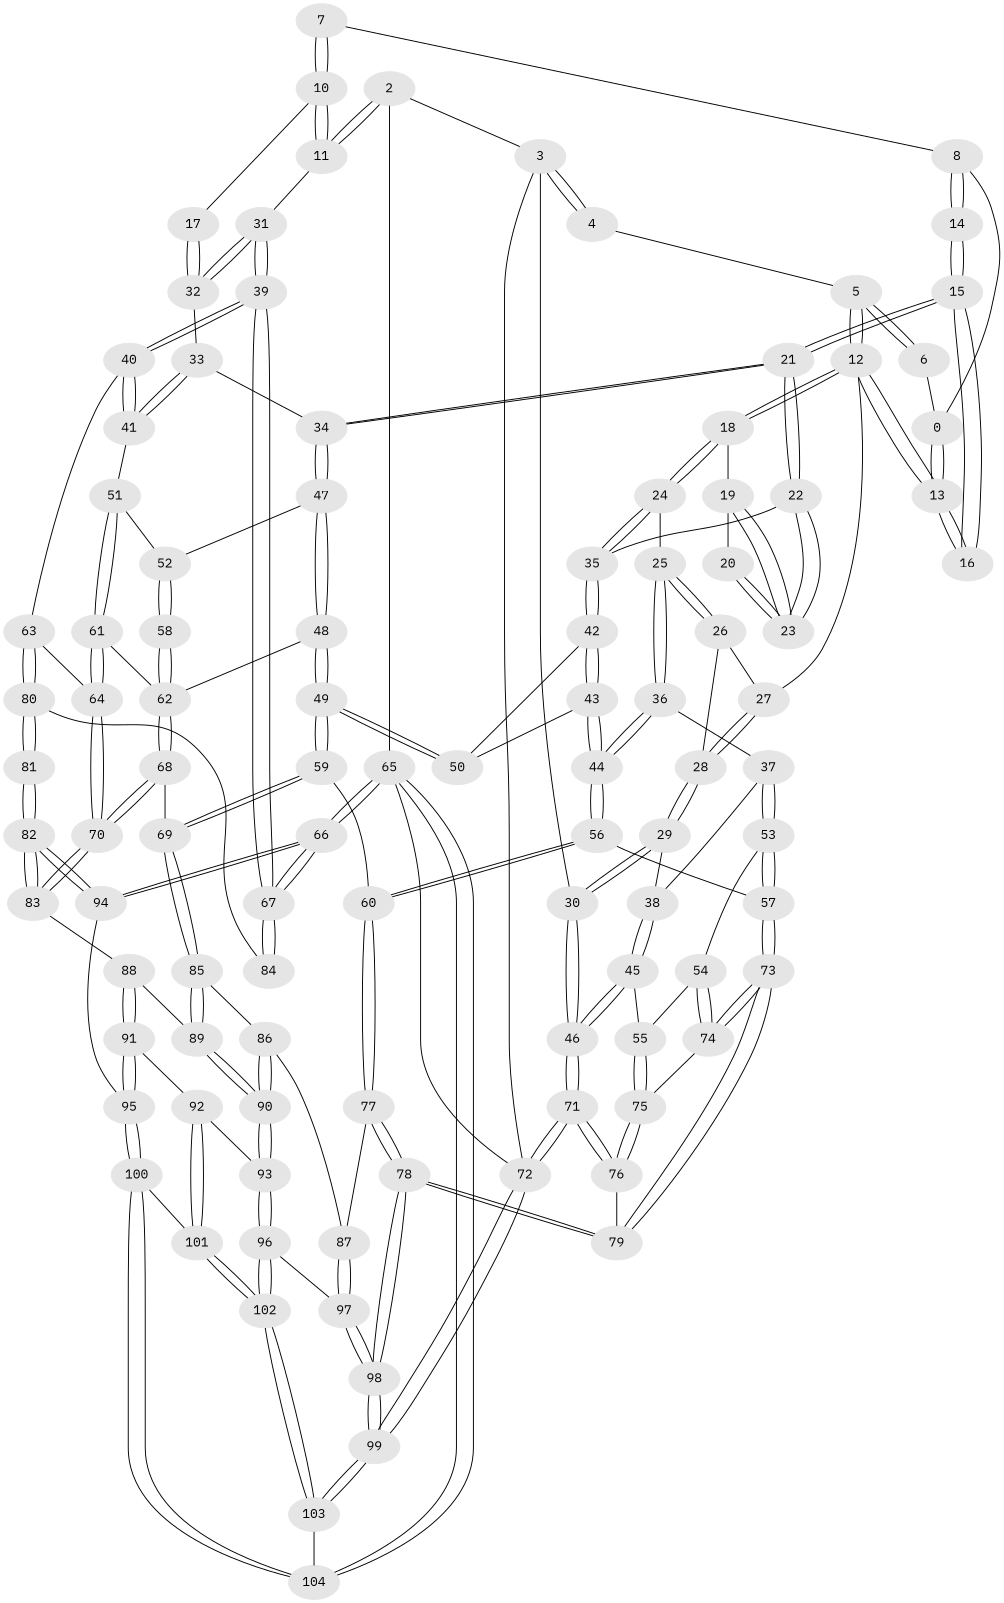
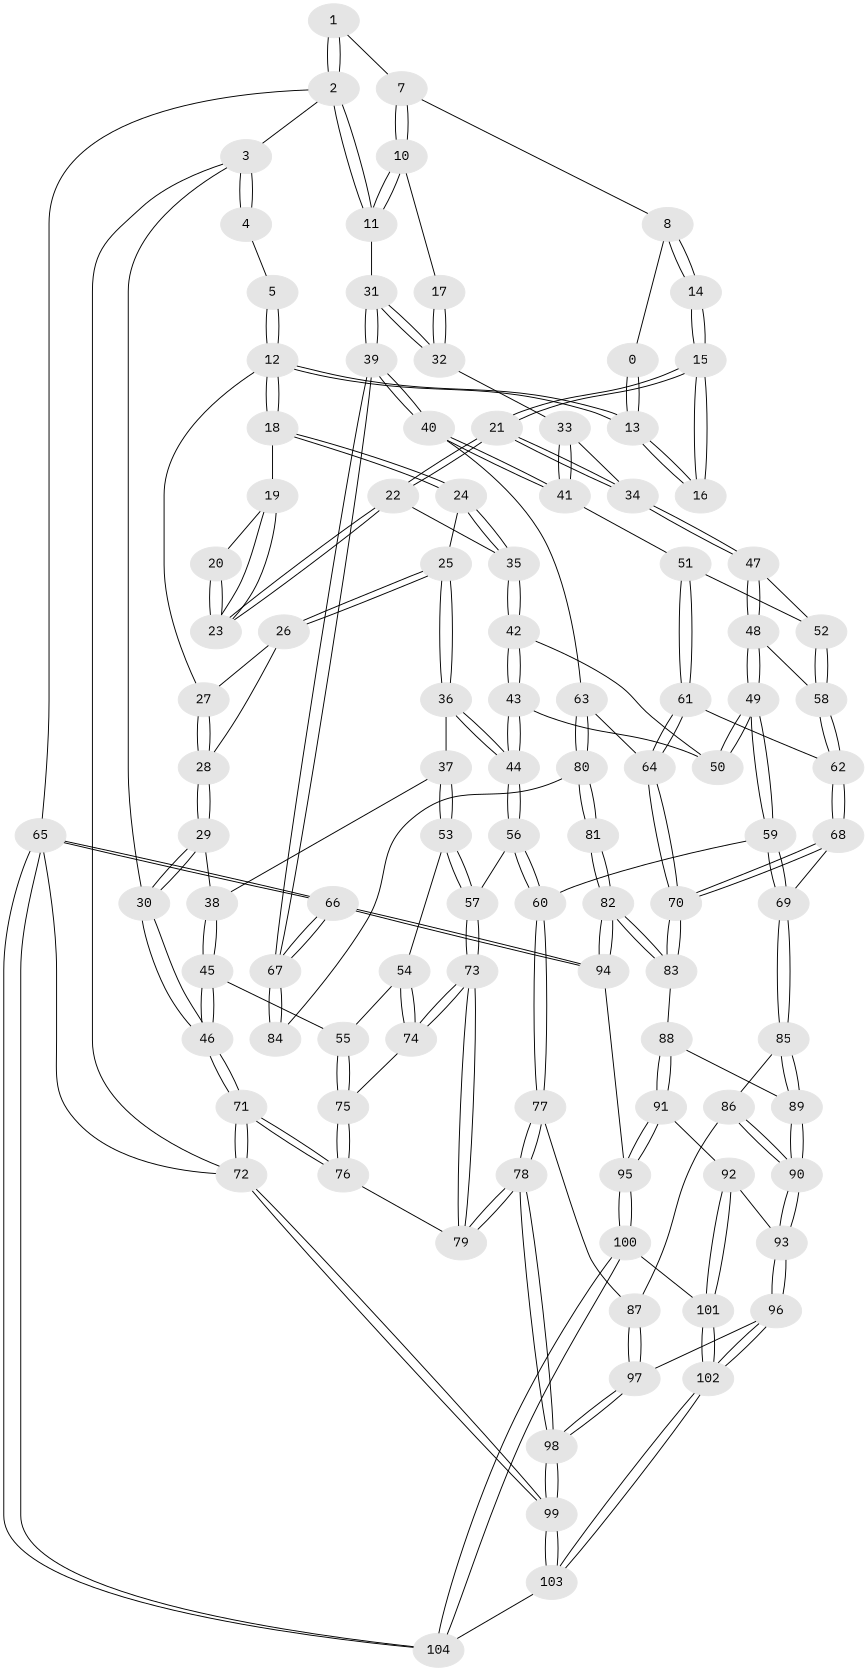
  graph {
    fontname="IBM Plex Mono"
    node [color=gray90 fontname="IBM Plex Mono" style=filled]
    edge [fontname="IBM Plex Mono"]
+   1
    2
    7
    3
    11
    65
    8
    10
    4
    30
    72
    31
    66
    104
    5
    46
    99
-   6
    12
    27
    28
    n22 [label=0]
    13
    18
    14
    17
    15
    16
    32
    39
    19
    24
    21
    22
    34
    33
    20
    23
    35
    25
    47
    42
    26
    36
    37
    44
    29
    38
    45
    71
    40
    67
    41
    51
    48
    52
    43
    50
    53
    56
    54
    57
    55
    63
    84
    64
    80
    61
    60
    75
    76
    49
    58
    59
    62
    69
    74
    73
    77
    79
    68
    85
    78
    87
    70
    81
    83
    94
    95
    86
    89
    88
    103
    98
    97
    82
    91
    90
    93
    92
    96
    101
    100
    102
+   1 -- 2
+   1 -- 2
+   1 -- 7
    2 -- 3
    2 -- 11
    2 -- 11
    2 -- 65
    7 -- 8
    7 -- 10
    7 -- 10
    3 -- 4
    3 -- 4
    3 -- 30
    3 -- 72
    11 -- 31
    65 -- 72
    65 -- 66
    65 -- 66
    65 -- 104
    65 -- 104
    8 -- n22
    8 -- 14
    8 -- 14
    10 -- 11
    10 -- 11
    10 -- 17
    4 -- 5
    30 -- 46
    30 -- 46
    72 -- 99
    72 -- 99
    31 -- 32
    31 -- 32
    31 -- 39
    31 -- 39
    66 -- 67
    66 -- 67
    66 -- 94
    66 -- 94
-   5 -- 6
-   5 -- 6
    5 -- 12
    5 -- 12
    46 -- 71
    46 -- 71
    99 -- 103
    99 -- 103
-   6 -- n22
    12 -- 27
    12 -- 13
    12 -- 13
    12 -- 18
    12 -- 18
    27 -- 28
    27 -- 28
    28 -- 29
    28 -- 29
    n22 -- 13
    n22 -- 13
    13 -- 16
    13 -- 16
    18 -- 19
    18 -- 24
    18 -- 24
    14 -- 15
    14 -- 15
    17 -- 32
    17 -- 32
    15 -- 16
    15 -- 16
    15 -- 21
    15 -- 21
    32 -- 33
    39 -- 40
    39 -- 40
    39 -- 67
    39 -- 67
    19 -- 20
    19 -- 23
    19 -- 23
    24 -- 35
    24 -- 35
    24 -- 25
    21 -- 22
    21 -- 22
    21 -- 34
    21 -- 34
    22 -- 23
    22 -- 23
    22 -- 35
    34 -- 47
    34 -- 47
    33 -- 34
    33 -- 41
    33 -- 41
    20 -- 23
    20 -- 23
    35 -- 42
    35 -- 42
    25 -- 26
    25 -- 26
    25 -- 36
    25 -- 36
    47 -- 48
    47 -- 48
    47 -- 52
    42 -- 43
    42 -- 43
    42 -- 50
    26 -- 27
    26 -- 28
    36 -- 37
    36 -- 44
    36 -- 44
    37 -- 38
    37 -- 53
    37 -- 53
    44 -- 56
    44 -- 56
    29 -- 30
    29 -- 30
    29 -- 38
    38 -- 45
    38 -- 45
    45 -- 46
    45 -- 46
    45 -- 55
    71 -- 72
    71 -- 72
    71 -- 76
    71 -- 76
    40 -- 41
    40 -- 41
    40 -- 63
    67 -- 84
    67 -- 84
    41 -- 51
    51 -- 52
    51 -- 61
    51 -- 61
    48 -- 49
    48 -- 49
-   48 -- 62
+   48 -- 58
    52 -- 58
    52 -- 58
    43 -- 44
    43 -- 44
    43 -- 50
    53 -- 54
    53 -- 57
    53 -- 57
    56 -- 57
    56 -- 60
    56 -- 60
    54 -- 55
    54 -- 74
    54 -- 74
    57 -- 73
    57 -- 73
    55 -- 75
    55 -- 75
    63 -- 64
    63 -- 80
    63 -- 80
    64 -- 70
    64 -- 70
    80 -- 84
    80 -- 81
    80 -- 81
    61 -- 64
    61 -- 64
    61 -- 62
    60 -- 77
    60 -- 77
    75 -- 76
    75 -- 76
    76 -- 79
    49 -- 50
    49 -- 50
    49 -- 59
    49 -- 59
    58 -- 62
    58 -- 62
    59 -- 60
    59 -- 69
    59 -- 69
    62 -- 68
    62 -- 68
    69 -- 85
    69 -- 85
    74 -- 75
    73 -- 74
    73 -- 74
    73 -- 79
    73 -- 79
    77 -- 78
    77 -- 78
    77 -- 87
    68 -- 69
    68 -- 70
    68 -- 70
    85 -- 86
    85 -- 89
    85 -- 89
    78 -- 79
    78 -- 79
    78 -- 98
    78 -- 98
    87 -- 97
    87 -- 97
    70 -- 83
    70 -- 83
    81 -- 82
    81 -- 82
    83 -- 88
    94 -- 95
    95 -- 100
    95 -- 100
    86 -- 87
    86 -- 90
    86 -- 90
    89 -- 90
    89 -- 90
    88 -- 89
    88 -- 91
    88 -- 91
    103 -- 104
    98 -- 99
    98 -- 99
    97 -- 98
    97 -- 98
    82 -- 83
    82 -- 83
    82 -- 94
    82 -- 94
    91 -- 95
    91 -- 95
    91 -- 92
    90 -- 93
    90 -- 93
    93 -- 96
    93 -- 96
    92 -- 93
    92 -- 101
    92 -- 101
    96 -- 97
    96 -- 102
    96 -- 102
    101 -- 102
    101 -- 102
    100 -- 104
    100 -- 104
    100 -- 101
    102 -- 103
    102 -- 103
  }
